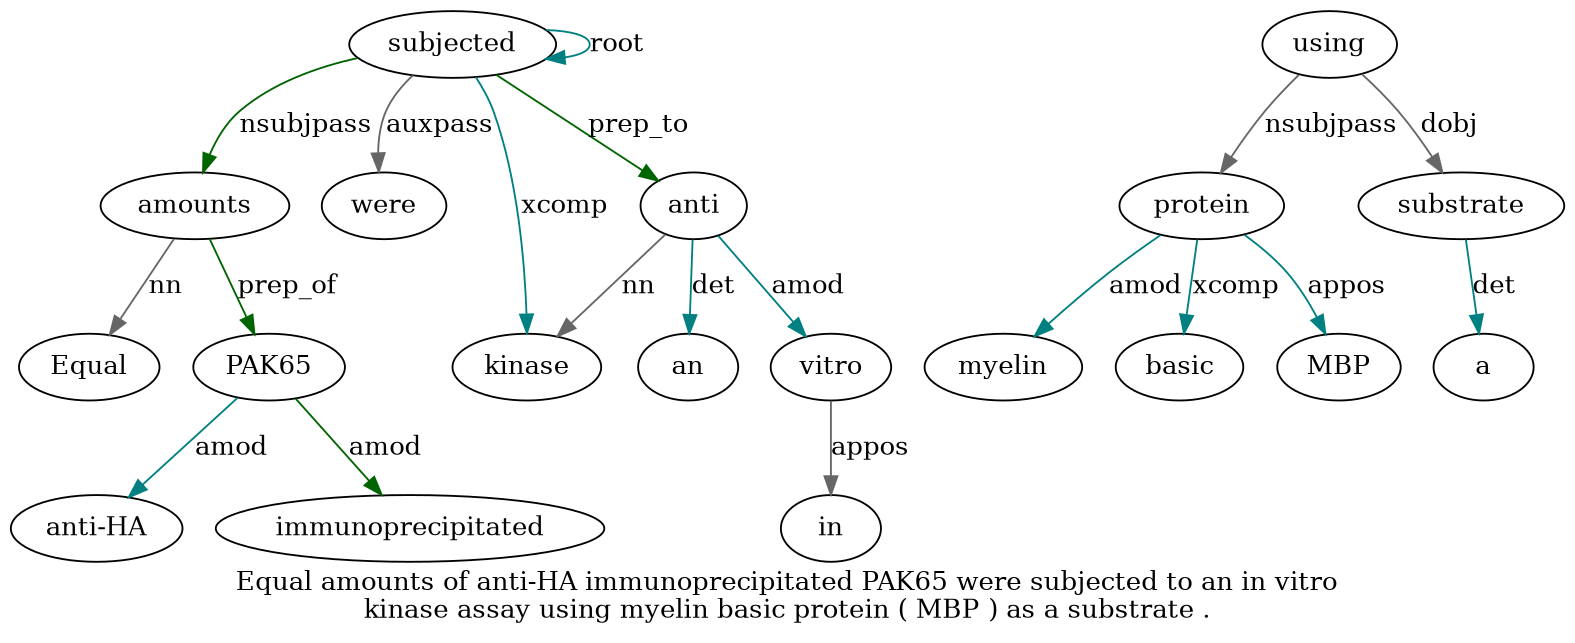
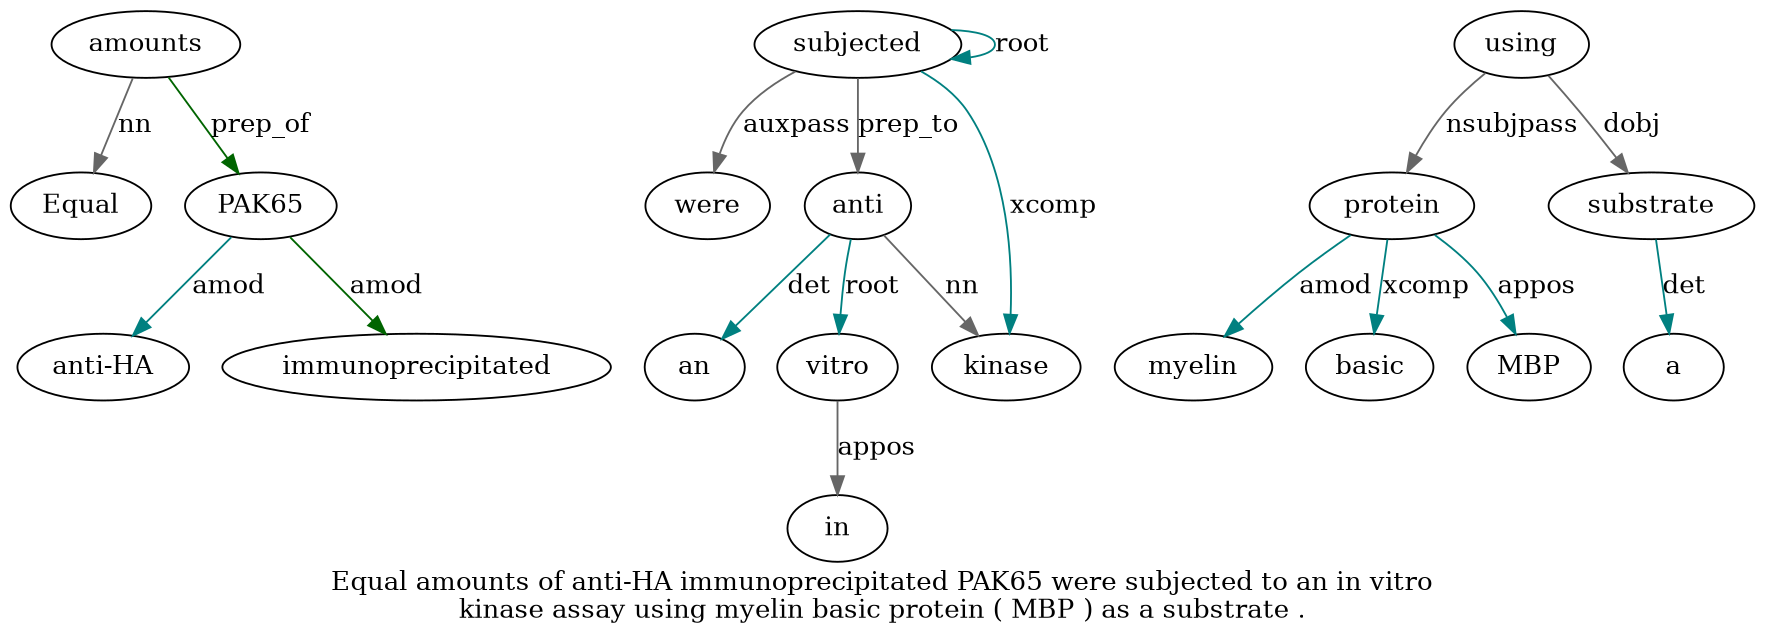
  digraph {
    label="Equal amounts of anti-HA immunoprecipitated PAK65 were subjected to an in vitro\nkinase assay using myelin basic protein ( MBP ) as a substrate ."
    node [fillcolor=white style=filled]
    edge [color=teal]
    n1 [label=amounts]
    n2 [label=Equal]
    n3 [label=PAK65]
    n4 [label="anti-HA"]
    n5 [label=immunoprecipitated]
    n6 [label=subjected]
    n7 [label=were]
    n8 [label=anti]
    n9 [label=kinase]
    n10 [label=an]
    n11 [label=vitro]
    n12 [label=using]
    n13 [label=protein]
    n14 [label=substrate]
    n15 [label=in]
    n16 [label=myelin]
    n17 [label=basic]
    n18 [label=MBP]
    n19 [label=a]
    n1 -> n2 [color=gray40 label=nn]
    n1 -> n3 [color=darkgreen label=prep_of]
    n3 -> n4 [label=amod]
    n3 -> n5 [color=darkgreen label=amod]
-   n6 -> n1 [color=darkgreen label=nsubjpass]
    n6 -> n6 [label=root]
    n6 -> n7 [color=gray40 label=auxpass]
-   n6 -> n8 [color=darkgreen label=prep_to]
+   n6 -> n8 [color=gray40 label=prep_to]
    n6 -> n9 [label=xcomp]
    n8 -> n9 [color=gray40 label=nn]
    n8 -> n10 [label=det]
-   n8 -> n11 [label=amod]
+   n8 -> n11 [label=root]
    n11 -> n15 [color=gray40 label=appos]
    n12 -> n13 [color=gray40 label=nsubjpass]
    n12 -> n14 [color=gray40 label=dobj]
    n13 -> n16 [label=amod]
    n13 -> n17 [label=xcomp]
    n13 -> n18 [label=appos]
    n14 -> n19 [label=det]
  }
